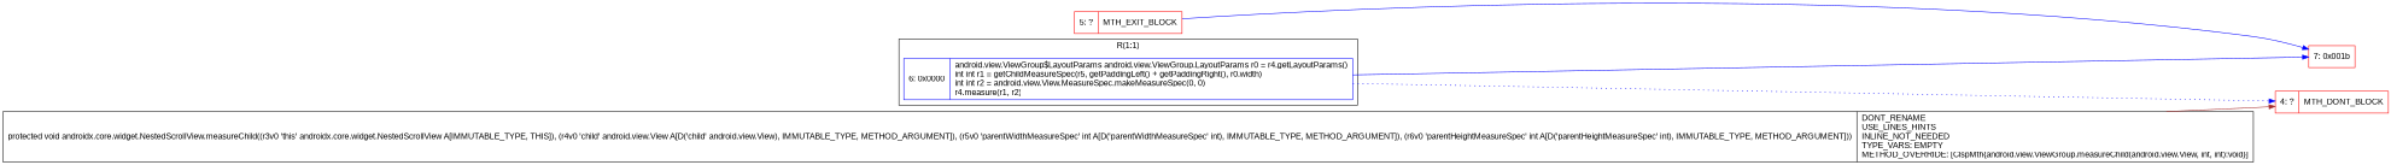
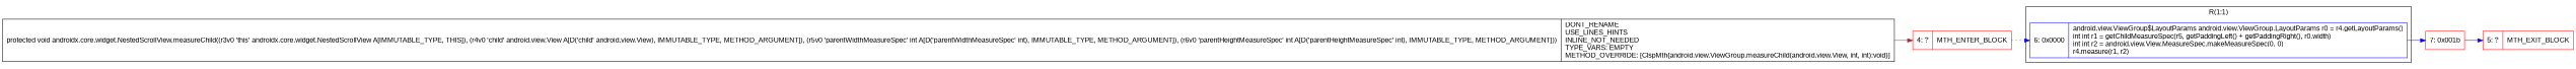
  digraph {
    fontname="Liberation Sans"
    rankdir=LR
    node [color=red fontname="Liberation Sans" shape=record]
    edge [color=blue fontname="Liberation Sans" style=solid]
    n1 [color=blue label="{6\:\ 0x0000|android.view.ViewGroup$LayoutParams android.view.ViewGroup.LayoutParams r0 = r4.getLayoutParams()\lint int r1 = getChildMeasureSpec(r5, getPaddingLeft() + getPaddingRight(), r0.width)\lint int r2 = android.view.View.MeasureSpec.makeMeasureSpec(0, 0)\lr4.measure(r1, r2)\l}"]
    n2 [label="{7\:\ 0x001b}"]
    n3 [label="{5\:\ ?|MTH_EXIT_BLOCK\l}"]
-   n4 [label="{4\:\ ?|MTH_DONT_BLOCK\l}"]
+   n4 [label="{4\:\ ?|MTH_ENTER_BLOCK\l}"]
    n5 [label="{protected void androidx.core.widget.NestedScrollView.measureChild((r3v0 'this' androidx.core.widget.NestedScrollView A[IMMUTABLE_TYPE, THIS]), (r4v0 'child' android.view.View A[D('child' android.view.View), IMMUTABLE_TYPE, METHOD_ARGUMENT]), (r5v0 'parentWidthMeasureSpec' int A[D('parentWidthMeasureSpec' int), IMMUTABLE_TYPE, METHOD_ARGUMENT]), (r6v0 'parentHeightMeasureSpec' int A[D('parentHeightMeasureSpec' int), IMMUTABLE_TYPE, METHOD_ARGUMENT]))  | DONT_RENAME\lUSE_LINES_HINTS\lINLINE_NOT_NEEDED\lTYPE_VARS: EMPTY\lMETHOD_OVERRIDE: [ClspMth\{android.view.ViewGroup.measureChild(android.view.View, int, int):void\}]\l}" color=""]
    subgraph cluster_1 {
      label="R(1:1)"
      n1
    }
    n1 -> n2
-   n3 -> n2
-   n1 -> n4 [style=dotted]
+   n2 -> n3
+   n4 -> n1 [style=dotted]
    n5 -> n4 [color=brown]
  }
